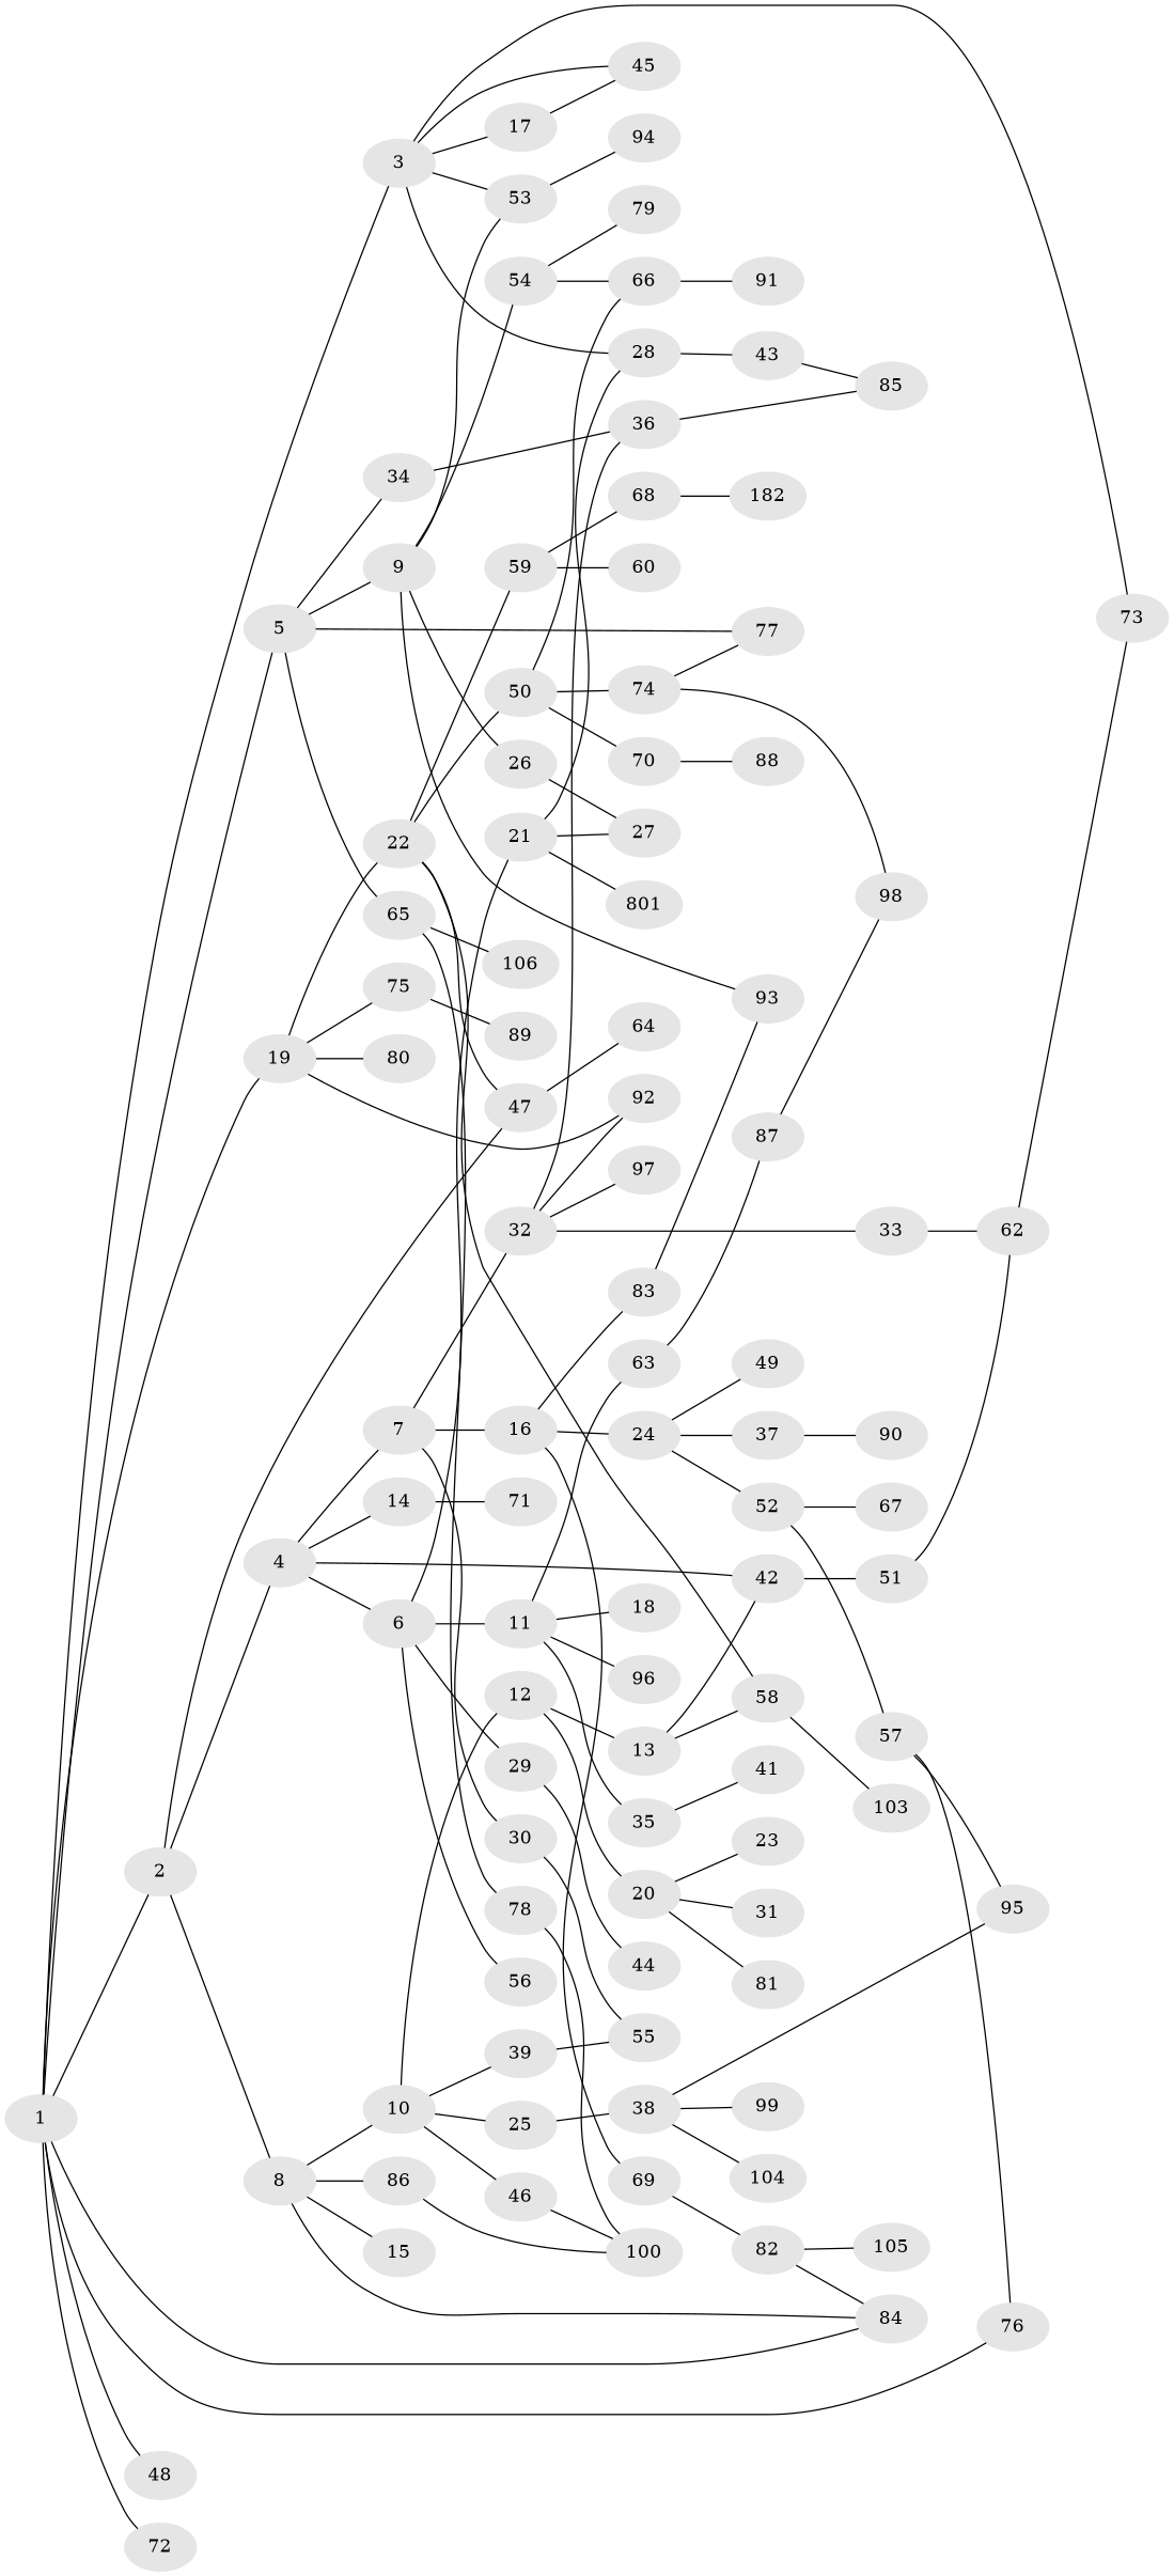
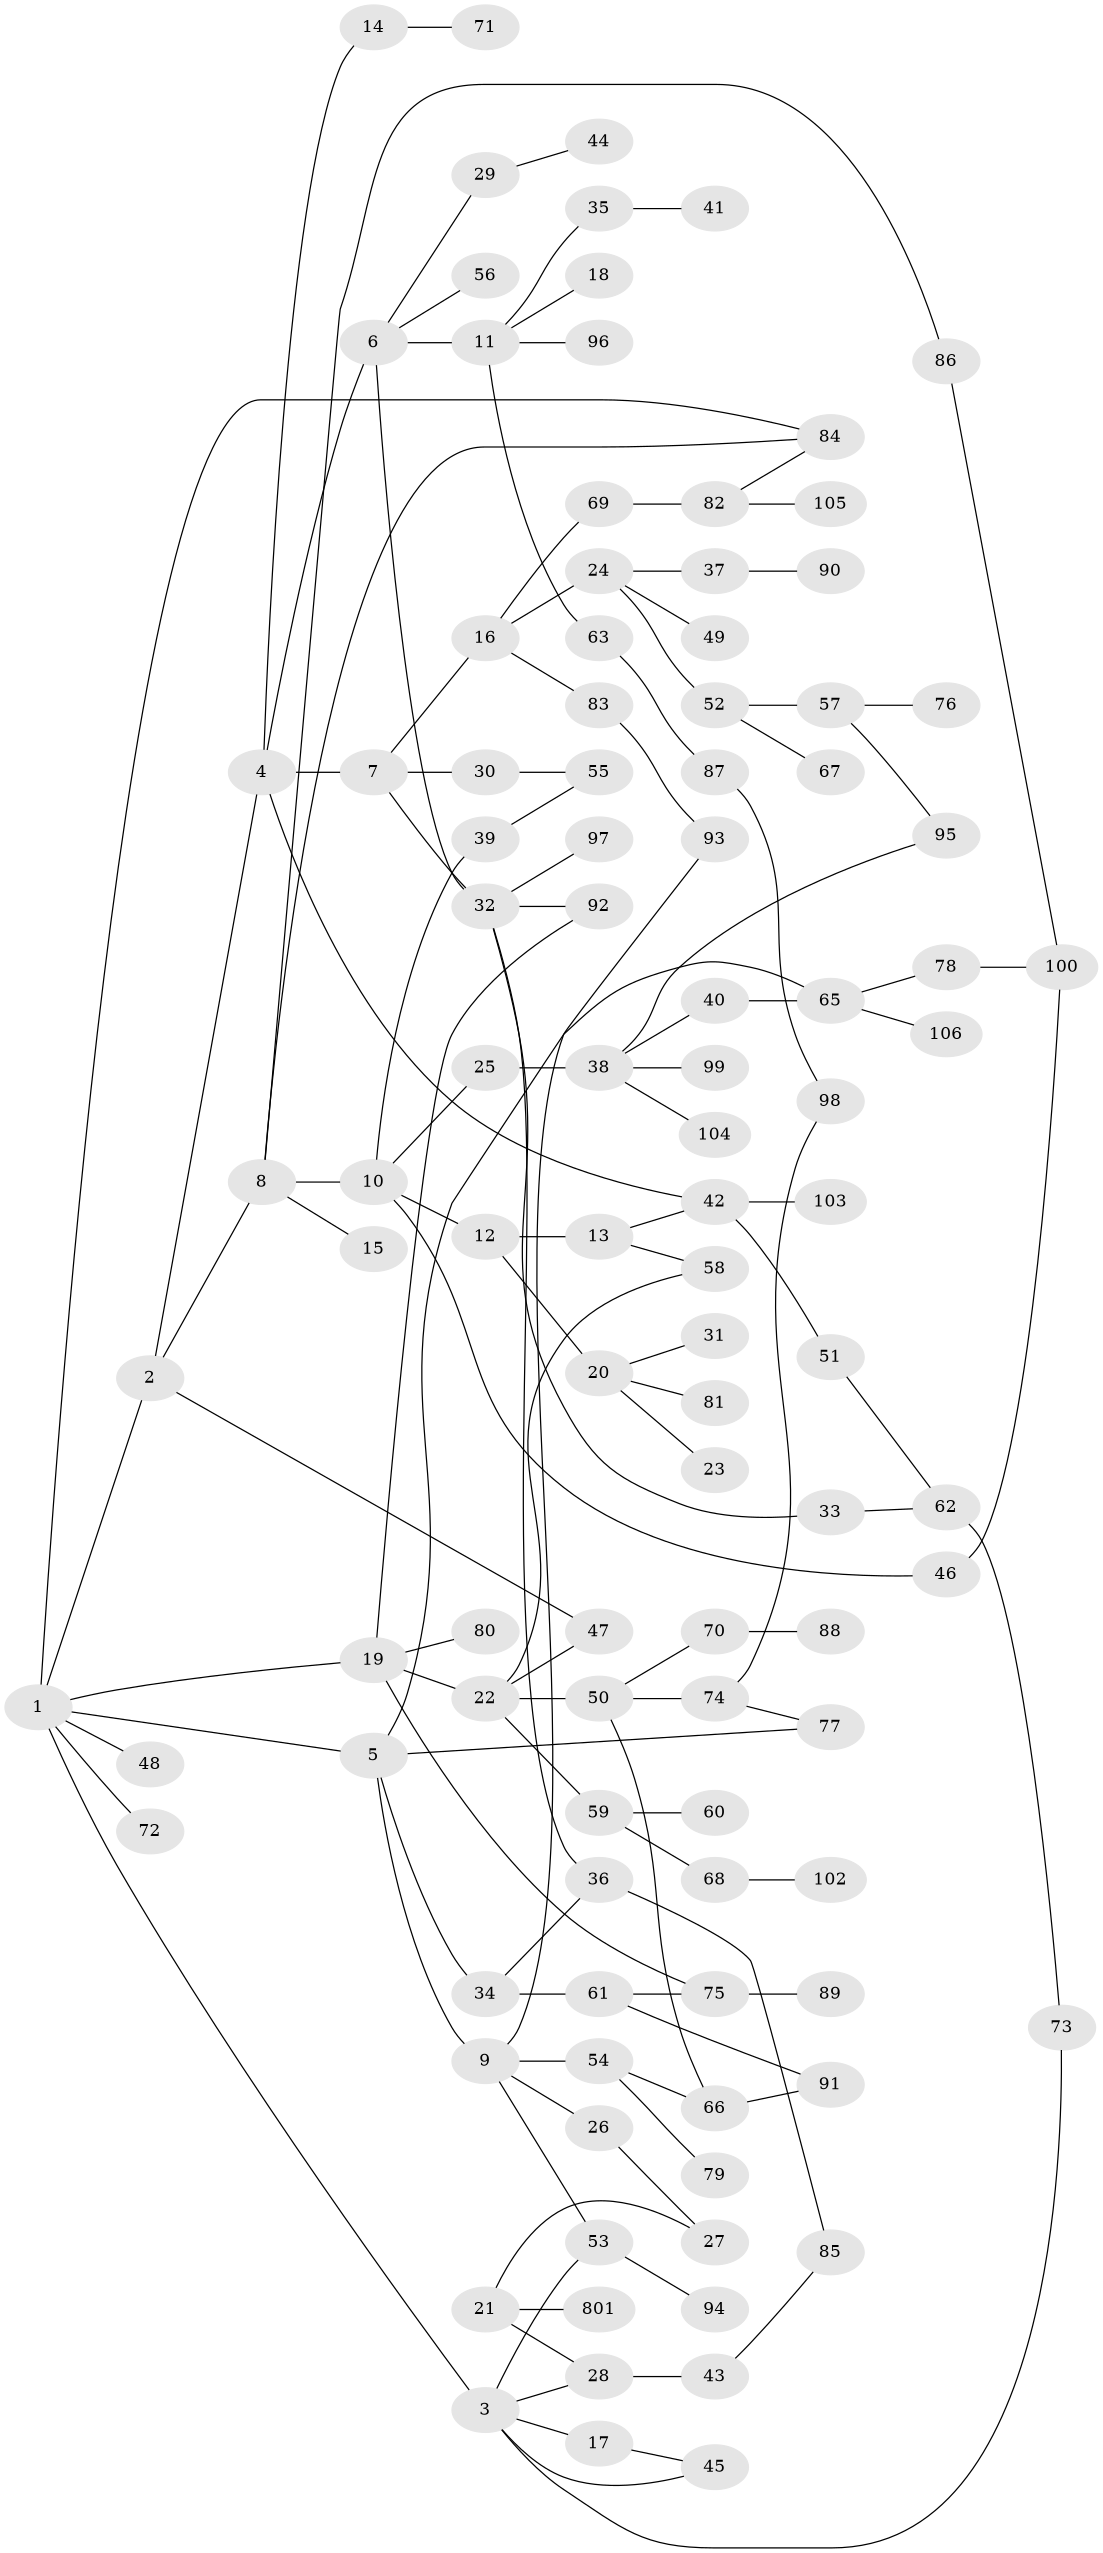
  graph {
    rankdir=LR
    node [color=gray90 style=filled]
    1
    2
    3
    5
    19
    48
    72
    76
    84
    4
    8
    47
    17
    28
    45
    53
    73
    9
    34
    65
    77
    22
    75
    80
    92
    6
    7
    14
    42
    10
    15
    86
-   64
    43
    94
    11
    21
    29
    56
    16
    30
    32
    71
    51
    26
    54
    93
    36
+   61
    78
    106
    18
    35
    63
    96
    27
    n57 [label=801]
    44
    24
    69
    83
    55
    33
    97
    12
    25
    39
    46
    100
    66
    79
    13
    20
    38
    41
    87
    58
    23
    31
    81
    103
    37
    49
    52
    82
    50
    59
    89
    70
    74
    60
    68
    90
    57
    67
+   40
    95
    99
    104
    85
    62
    91
    88
    98
-   102 [label=182]
+   102
    105
    1 -- 2
    1 -- 3
    1 -- 5
    1 -- 19
    1 -- 48
    1 -- 72
-   1 -- 76
    1 -- 84
    2 -- 4
    2 -- 8
    2 -- 47
    3 -- 17
    3 -- 28
    3 -- 45
    3 -- 53
    3 -- 73
    5 -- 9
    5 -- 34
    5 -- 65
    5 -- 77
    19 -- 22
    19 -- 75
    19 -- 80
    19 -- 92
    4 -- 6
    4 -- 7
    4 -- 14
    4 -- 42
    8 -- 84
    8 -- 10
    8 -- 15
    8 -- 86
-   47 -- 64
    17 -- 45
    28 -- 43
    53 -- 94
    9 -- 53
    9 -- 26
    9 -- 54
    9 -- 93
    34 -- 36
+   34 -- 61
    65 -- 78
    65 -- 106
    22 -- 47
    22 -- 58
    22 -- 50
    22 -- 59
    75 -- 89
    6 -- 11
-   6 -- 21
+   6 -- 32
    6 -- 29
    6 -- 56
    7 -- 16
    7 -- 30
    7 -- 32
    14 -- 71
    42 -- 51
    10 -- 12
    10 -- 25
    10 -- 39
    10 -- 46
    86 -- 100
    43 -- 85
    11 -- 18
    11 -- 35
    11 -- 63
    11 -- 96
    21 -- 28
    21 -- 27
    21 -- n57
    29 -- 44
    16 -- 24
    16 -- 69
    16 -- 83
    30 -- 55
    32 -- 92
    32 -- 36
    32 -- 33
    32 -- 97
    51 -- 62
    26 -- 27
    54 -- 66
    54 -- 79
    36 -- 85
+   61 -- 75
+   61 -- 91
    78 -- 100
    35 -- 41
    63 -- 87
    24 -- 37
    24 -- 49
    24 -- 52
    69 -- 82
    83 -- 93
    33 -- 62
    12 -- 13
    12 -- 20
    25 -- 38
    39 -- 55
    46 -- 100
    66 -- 91
    13 -- 42
    13 -- 58
    20 -- 23
    20 -- 31
    20 -- 81
+   38 -- 40
    38 -- 95
    38 -- 99
    38 -- 104
    87 -- 98
-   58 -- 103
+   42 -- 103
    37 -- 90
    52 -- 57
    52 -- 67
    82 -- 84
    82 -- 105
    50 -- 66
    50 -- 70
    50 -- 74
    59 -- 60
    59 -- 68
    70 -- 88
    74 -- 77
    74 -- 98
    68 -- 102
    57 -- 76
    57 -- 95
+   40 -- 65
    62 -- 73
  }
